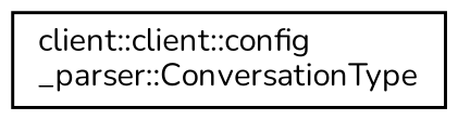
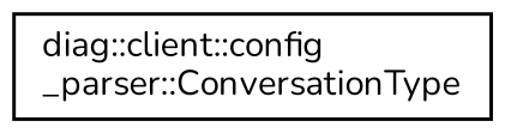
  digraph {
    rankdir=TB
    fontname=Nunito
-   n1 [color=black fillcolor=white fontname=Nunito fontsize=10 height=0.2 label="client::client::config\l_parser::ConversationType" shape=box style=filled width=0.4]
+   n1 [color=black fillcolor=white fontname=Nunito fontsize=10 height=0.2 label="diag::client::config\l_parser::ConversationType" shape=box style=filled width=0.4]
  }
